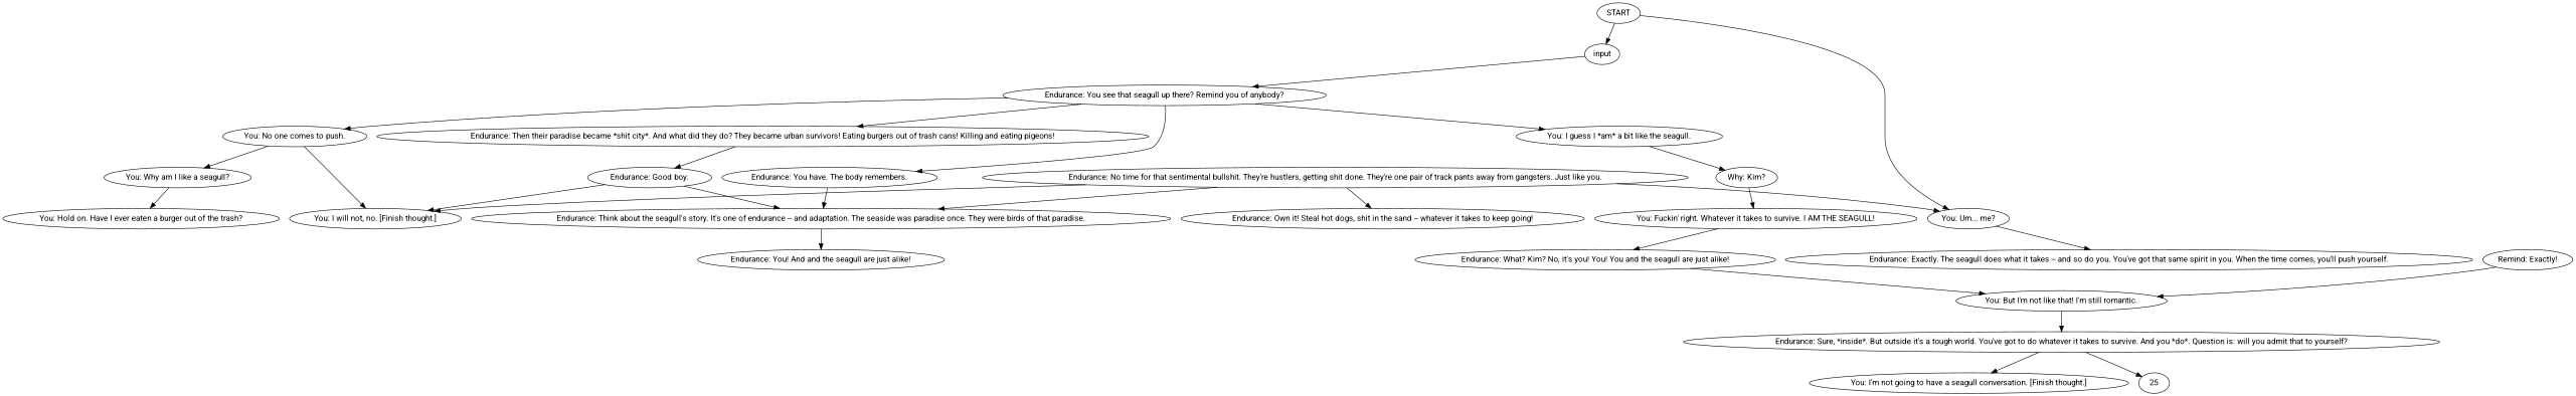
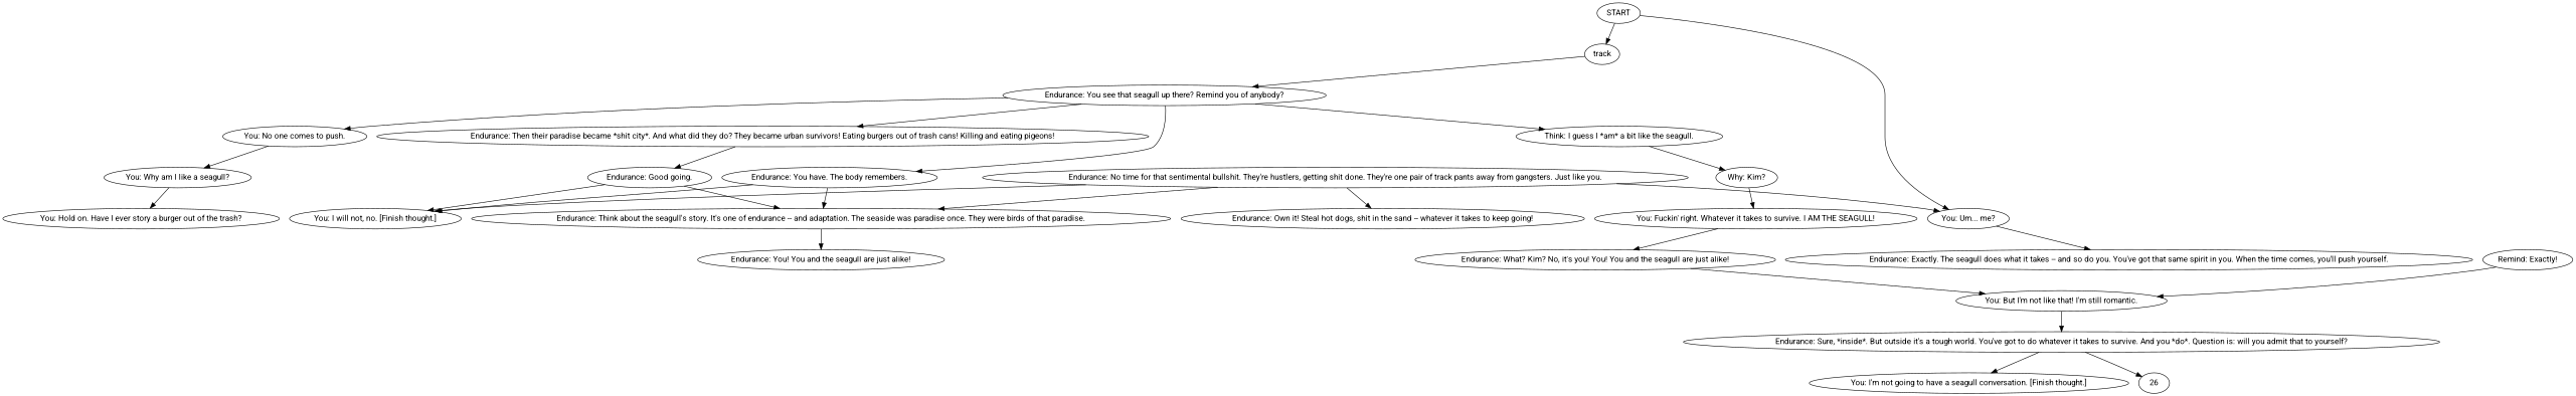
  digraph {
    fontname=Roboto
    node [fontname=Roboto]
    edge [fontname=Roboto]
    n1 [label=START]
-   n2 [label=input]
+   n2 [label=track]
    n3 [label="You: Um... me?"]
    n4 [label="Endurance: You see that seagull up there? Remind you of anybody?"]
-   n5 [label="You: I guess I *am* a bit like the seagull."]
+   n5 [label="Think: I guess I *am* a bit like the seagull."]
    n6 [label="Endurance: Then their paradise became *shit city*. And what did they do? They became urban survivors! Eating burgers out of trash cans! Killing and eating pigeons!"]
    n7 [label="You: No one comes to push."]
    n8 [label="Endurance: You have. The body remembers."]
    n9 [label="Endurance: Sure, *inside*. But outside it's a tough world. You've got to do whatever it takes to survive. And you *do*. Question is: will you admit that to yourself?"]
    n10 [label="You: I'm not going to have a seagull conversation. [Finish thought.]"]
-   25
+   25 [label=26]
    n12 [label="Why: Kim?"]
-   n13 [label="Endurance: Good boy."]
+   n13 [label="Endurance: Good going."]
    n14 [label="You: Why am I like a seagull?"]
    n15 [label="Endurance: Think about the seagull's story. It's one of endurance -- and adaptation. The seaside was paradise once. They were birds of that paradise."]
    n16 [label="You: I will not, no. [Finish thought.]"]
    n17 [label="Endurance: No time for that sentimental bullshit. They're hustlers, getting shit done. They're one pair of track pants away from gangsters. Just like you."]
    n18 [label="Endurance: Own it! Steal hot dogs, shit in the sand -- whatever it takes to keep going!"]
-   n19 [label="Endurance: You! And and the seagull are just alike!"]
+   n19 [label="Endurance: You! You and the seagull are just alike!"]
    n20 [label="Endurance: Exactly. The seagull does what it takes -- and so do you. You've got that same spirit in you. When the time comes, you'll push yourself."]
    n21 [label="Remind: Exactly!"]
    n22 [label="You: But I'm not like that! I'm still romantic."]
    n23 [label="You: Fuckin' right. Whatever it takes to survive. I AM THE SEAGULL!"]
    n24 [label="Endurance: What? Kim? No, it's you! You! You and the seagull are just alike!"]
-   n25 [label="You: Hold on. Have I ever eaten a burger out of the trash?"]
+   n25 [label="You: Hold on. Have I ever story a burger out of the trash?"]
    n1 -> n2
    n1 -> n3
    n2 -> n4
    n3 -> n20
    n4 -> n5
    n4 -> n6
    n4 -> n7
    n4 -> n8
    n5 -> n12
    n6 -> n13
    n7 -> n14
    n8 -> n15
-   n7 -> n16
+   n8 -> n16
    n9 -> n10
    n9 -> 25
    n12 -> n23
    n13 -> n15
    n13 -> n16
    n14 -> n25
    n15 -> n19
    n17 -> n3
    n17 -> n15
    n17 -> n16
    n17 -> n18
    n21 -> n22
    n22 -> n9
    n23 -> n24
    n24 -> n22
  }
